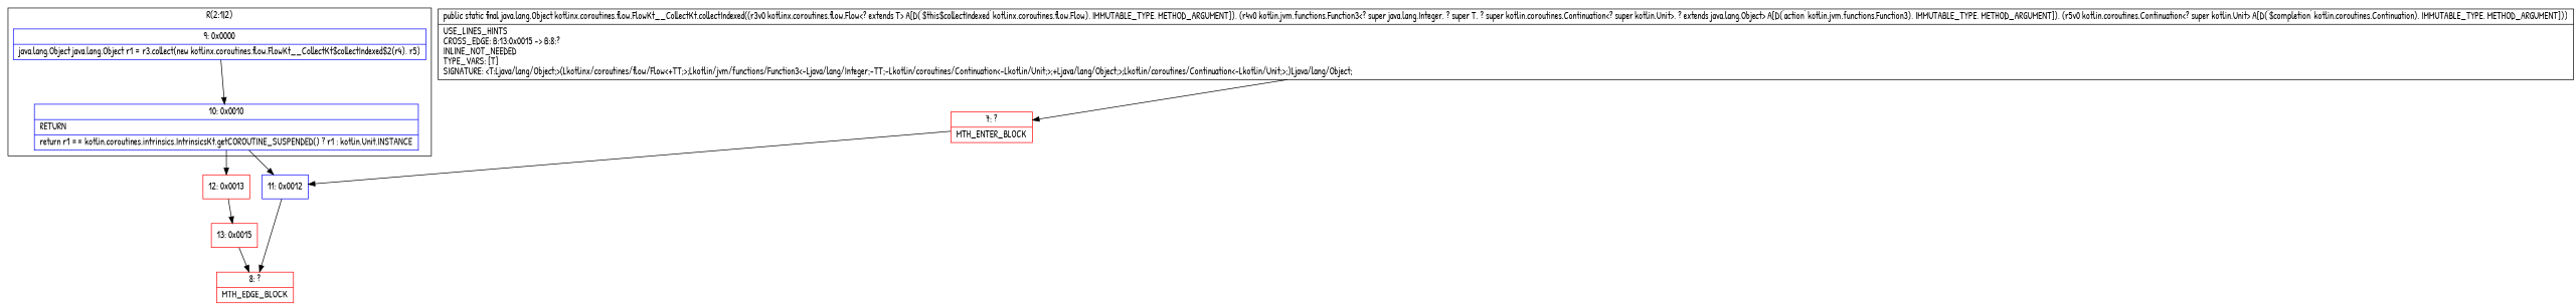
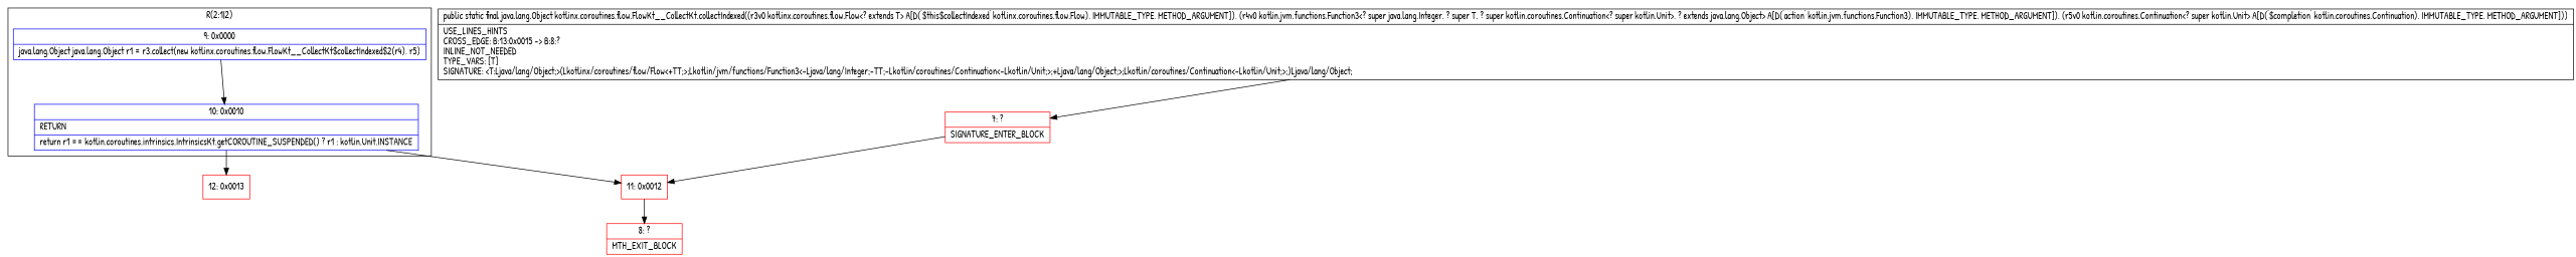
  digraph {
    fontname="Patrick Hand"
    node [color=red fontname="Patrick Hand" shape=record]
    edge [fontname="Patrick Hand"]
    n1 [color=blue label="{9\:\ 0x0000|java.lang.Object java.lang.Object r1 = r3.collect(new kotlinx.coroutines.flow.FlowKt__CollectKt$collectIndexed$2(r4), r5)\l}"]
    n2 [color=blue label="{10\:\ 0x0010|RETURN\l|return r1 == kotlin.coroutines.intrinsics.IntrinsicsKt.getCOROUTINE_SUSPENDED() ? r1 : kotlin.Unit.INSTANCE\l}"]
-   n3 [color=blue label="{11\:\ 0x0012}"]
+   n3 [label="{11\:\ 0x0012}"]
    n4 [label="{12\:\ 0x0013}"]
-   n5 [label="{8\:\ ?|MTH_EDGE_BLOCK\l}"]
-   n6 [label="{13\:\ 0x0015}"]
-   n7 [label="{7\:\ ?|MTH_ENTER_BLOCK\l}"]
+   n5 [label="{8\:\ ?|MTH_EXIT_BLOCK\l}"]
+   n7 [label="{7\:\ ?|SIGNATURE_ENTER_BLOCK\l}"]
    n8 [label="{public static final java.lang.Object kotlinx.coroutines.flow.FlowKt__CollectKt.collectIndexed((r3v0 kotlinx.coroutines.flow.Flow\<? extends T\> A[D('$this$collectIndexed' kotlinx.coroutines.flow.Flow), IMMUTABLE_TYPE, METHOD_ARGUMENT]), (r4v0 kotlin.jvm.functions.Function3\<? super java.lang.Integer, ? super T, ? super kotlin.coroutines.Continuation\<? super kotlin.Unit\>, ? extends java.lang.Object\> A[D('action' kotlin.jvm.functions.Function3), IMMUTABLE_TYPE, METHOD_ARGUMENT]), (r5v0 kotlin.coroutines.Continuation\<? super kotlin.Unit\> A[D('$completion' kotlin.coroutines.Continuation), IMMUTABLE_TYPE, METHOD_ARGUMENT]))  | USE_LINES_HINTS\lCROSS_EDGE: B:13:0x0015 \-\> B:8:?\lINLINE_NOT_NEEDED\lTYPE_VARS: [T]\lSIGNATURE: \<T:Ljava\/lang\/Object;\>(Lkotlinx\/coroutines\/flow\/Flow\<+TT;\>;Lkotlin\/jvm\/functions\/Function3\<\-Ljava\/lang\/Integer;\-TT;\-Lkotlin\/coroutines\/Continuation\<\-Lkotlin\/Unit;\>;+Ljava\/lang\/Object;\>;Lkotlin\/coroutines\/Continuation\<\-Lkotlin\/Unit;\>;)Ljava\/lang\/Object;\l}" color=""]
    subgraph cluster_1 {
      label="R(2:1|2)"
      n1
      n2
    }
    n1 -> n2
    n2 -> n3
    n2 -> n4
    n3 -> n5
-   n4 -> n6
-   n6 -> n5
    n7 -> n3
    n8 -> n7
  }
